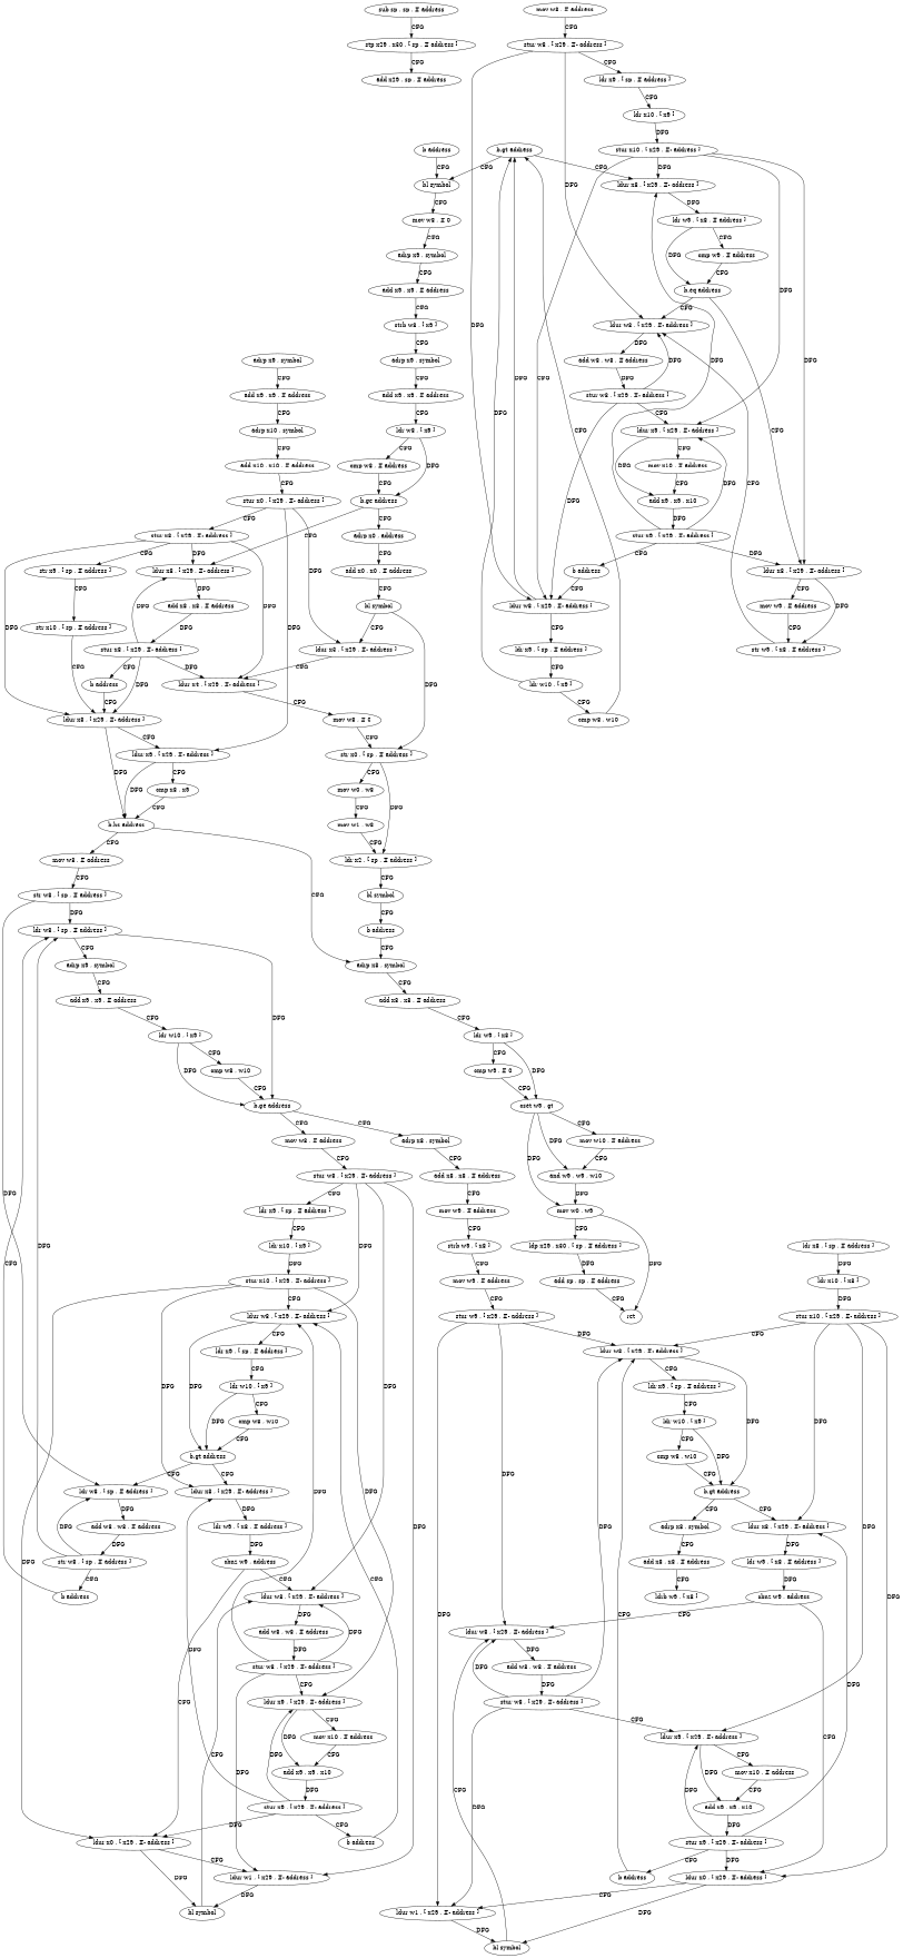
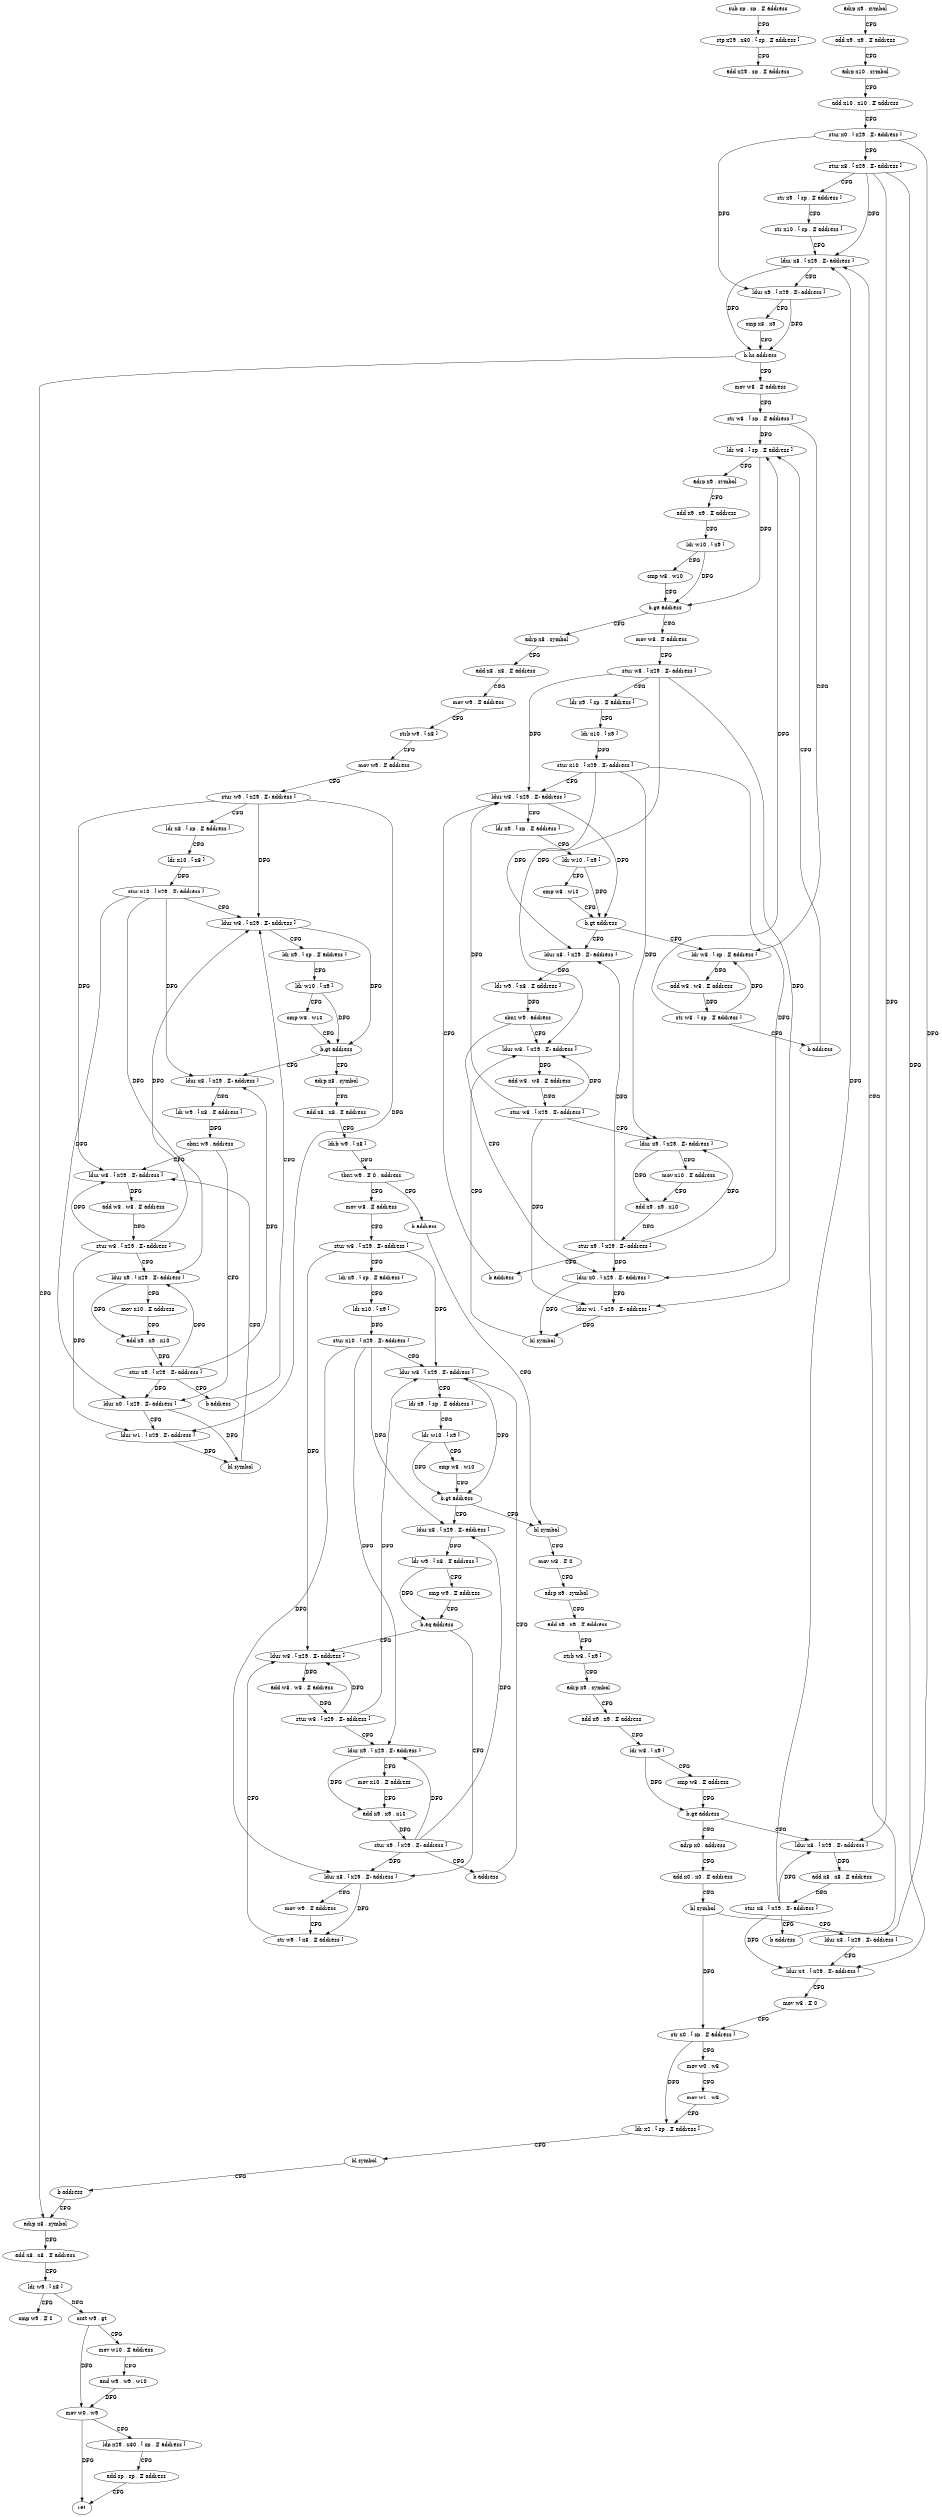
  digraph {
    n1 [label="sub sp , sp , # address"]
    n2 [label="stp x29 , x30 , [ sp , # address ]"]
    n3 [label="add x29 , sp , # address"]
    n4 [label="adrp x9 , symbol"]
    n5 [label="add x9 , x9 , # address"]
    n6 [label="adrp x10 , symbol"]
    n7 [label="add x10 , x10 , # address"]
    n8 [label="stur x0 , [ x29 , #- address ]"]
    n9 [label="stur x8 , [ x29 , #- address ]"]
    n10 [label="ldur x3 , [ x29 , #- address ]"]
    n11 [label="ldur x9 , [ x29 , #- address ]"]
    n12 [label="str x9 , [ sp , # address ]"]
    n13 [label="ldur x8 , [ x29 , #- address ]"]
    n14 [label="ldur x8 , [ x29 , #- address ]"]
    n15 [label="ldur x4 , [ x29 , #- address ]"]
    n16 [label="b.hs address"]
    n17 [label="cmp x8 , x9"]
    n18 [label="str x10 , [ sp , # address ]"]
    n19 [label="add x8 , x8 , # address"]
    n20 [label="mov w8 , # 0"]
    n21 [label="adrp x8 , symbol"]
    n22 [label="mov w8 , # address"]
    n23 [label="add x8 , x8 , # address"]
    n24 [label="ldr w9 , [ x8 ]"]
    n25 [label="cmp w9 , # 0"]
    n26 [label="cset w9 , gt"]
    n27 [label="mov w10 , # address"]
    n28 [label="and w9 , w9 , w10"]
    n29 [label="mov w0 , w9"]
    n30 [label="ldp x29 , x30 , [ sp , # address ]"]
    n31 [label=ret]
    n32 [label="add sp , sp , # address"]
    n33 [label="str w8 , [ sp , # address ]"]
    n34 [label="ldr w8 , [ sp , # address ]"]
    n35 [label="ldr w8 , [ sp , # address ]"]
    n36 [label="adrp x9 , symbol"]
    n37 [label="b.ge address"]
    n38 [label="add w8 , w8 , # address"]
    n39 [label="add x9 , x9 , # address"]
    n40 [label="adrp x8 , symbol"]
    n41 [label="mov w8 , # address"]
    n42 [label="add x8 , x8 , # address"]
    n43 [label="mov w9 , # address"]
    n44 [label="strb w9 , [ x8 ]"]
    n45 [label="mov w9 , # address"]
    n46 [label="stur w9 , [ x29 , #- address ]"]
    n47 [label="ldr x8 , [ sp , # address ]"]
    n48 [label="ldur w8 , [ x29 , #- address ]"]
    n49 [label="ldur w8 , [ x29 , #- address ]"]
    n50 [label="ldur w1 , [ x29 , #- address ]"]
    n51 [label="ldr x10 , [ x8 ]"]
    n52 [label="ldr x9 , [ sp , # address ]"]
    n53 [label="b.gt address"]
    n54 [label="add w8 , w8 , # address"]
    n55 [label="bl symbol"]
    n56 [label="stur x10 , [ x29 , #- address ]"]
    n57 [label="ldur x8 , [ x29 , #- address ]"]
    n58 [label="ldur x0 , [ x29 , #- address ]"]
    n59 [label="ldur x9 , [ x29 , #- address ]"]
    n60 [label="ldr w9 , [ x8 , # address ]"]
    n61 [label="mov x10 , # address"]
    n62 [label="add x9 , x9 , x10"]
    n63 [label="ldr w10 , [ x9 ]"]
    n64 [label="adrp x8 , symbol"]
    n65 [label="stur w8 , [ x29 , #- address ]"]
    n66 [label="ldr x9 , [ sp , # address ]"]
    n67 [label="ldur w8 , [ x29 , #- address ]"]
    n68 [label="ldur w8 , [ x29 , #- address ]"]
    n69 [label="ldur w1 , [ x29 , #- address ]"]
    n70 [label="ldr x10 , [ x9 ]"]
    n71 [label="ldr x9 , [ sp , # address ]"]
    n72 [label="b.gt address"]
    n73 [label="add w8 , w8 , # address"]
    n74 [label="bl symbol"]
    n75 [label="stur x10 , [ x29 , #- address ]"]
    n76 [label="ldur x8 , [ x29 , #- address ]"]
    n77 [label="ldur x0 , [ x29 , #- address ]"]
    n78 [label="ldur x9 , [ x29 , #- address ]"]
    n79 [label="ldr w9 , [ x8 , # address ]"]
    n80 [label="mov x10 , # address"]
    n81 [label="add x9 , x9 , x10"]
    n82 [label="ldr w10 , [ x9 ]"]
    n83 [label="add x8 , x8 , # address"]
    n84 [label="ldrb w9 , [ x8 ]"]
+   n85 [label="tbnz w9 , # 0 , address"]
    n86 [label="mov w8 , # address"]
    n87 [label="b address"]
    n88 [label="stur w8 , [ x29 , #- address ]"]
    n89 [label="bl symbol"]
    n90 [label="ldr x9 , [ sp , # address ]"]
    n91 [label="ldur w8 , [ x29 , #- address ]"]
    n92 [label="ldur w8 , [ x29 , #- address ]"]
    n93 [label="mov w8 , # 0"]
    n94 [label="cbnz w9 , address"]
    n95 [label="stur w8 , [ x29 , #- address ]"]
    n96 [label="str w8 , [ sp , # address ]"]
    n97 [label="b address"]
    n98 [label="cbnz w9 , address"]
    n99 [label="stur w8 , [ x29 , #- address ]"]
    n100 [label="ldr x10 , [ x9 ]"]
    n101 [label="ldr x9 , [ sp , # address ]"]
    n102 [label="b.gt address"]
    n103 [label="add w8 , w8 , # address"]
    n104 [label="stur x10 , [ x29 , #- address ]"]
    n105 [label="ldur x8 , [ x29 , #- address ]"]
    n106 [label="ldur x8 , [ x29 , #- address ]"]
    n107 [label="ldur x9 , [ x29 , #- address ]"]
    n108 [label="ldr w9 , [ x8 , # address ]"]
    n109 [label="mov w9 , # address"]
    n110 [label="str w9 , [ x8 , # address ]"]
    n111 [label="mov x10 , # address"]
    n112 [label="add x9 , x9 , x10"]
    n113 [label="ldr w10 , [ x9 ]"]
    n114 [label="adrp x9 , symbol"]
    n115 [label="stur x9 , [ x29 , #- address ]"]
    n116 [label="b address"]
    n117 [label="ldr w10 , [ x9 ]"]
    n118 [label="cmp w8 , w10"]
    n119 [label="stur x9 , [ x29 , #- address ]"]
    n120 [label="b address"]
    n121 [label="add x9 , x9 , # address"]
    n122 [label="strb w8 , [ x9 ]"]
    n123 [label="adrp x9 , symbol"]
    n124 [label="add x9 , x9 , # address"]
    n125 [label="ldr w8 , [ x9 ]"]
    n126 [label="cmp w8 , # address"]
    n127 [label="b.ge address"]
    n128 [label="adrp x0 , address"]
    n129 [label="add x0 , x0 , # address"]
    n130 [label="stur x8 , [ x29 , #- address ]"]
    n131 [label="bl symbol"]
    n132 [label="cmp w9 , # address"]
    n133 [label="b.eq address"]
    n134 [label="stur w8 , [ x29 , #- address ]"]
    n135 [label="cmp w8 , w10"]
    n136 [label="cmp w8 , w10"]
    n137 [label="b address"]
    n138 [label="str x0 , [ sp , # address ]"]
    n139 [label="mov w0 , w8"]
    n140 [label="ldr x2 , [ sp , # address ]"]
    n141 [label="mov w1 , w8"]
    n142 [label="bl symbol"]
    n143 [label="b address"]
    n144 [label="stur x9 , [ x29 , #- address ]"]
    n145 [label="b address"]
    n146 [label="cmp w8 , w10"]
    n1 -> n2 [label=CFG]
    n2 -> n3 [label=CFG]
    n4 -> n5 [label=CFG]
    n5 -> n6 [label=CFG]
    n6 -> n7 [label=CFG]
    n7 -> n8 [label=CFG]
    n8 -> n9 [label=CFG]
    n8 -> n10 [label=DFG]
    n8 -> n11 [label=DFG]
    n9 -> n12 [label=CFG]
    n9 -> n13 [label=DFG]
    n9 -> n14 [label=DFG]
    n9 -> n15 [label=DFG]
    n10 -> n15 [label=CFG]
    n11 -> n16 [label=DFG]
    n11 -> n17 [label=CFG]
    n12 -> n18 [label=CFG]
    n13 -> n11 [label=CFG]
    n13 -> n16 [label=DFG]
    n14 -> n19 [label=DFG]
    n15 -> n20 [label=CFG]
    n16 -> n21 [label=CFG]
    n16 -> n22 [label=CFG]
    n17 -> n16 [label=CFG]
    n18 -> n13 [label=CFG]
    n19 -> n130 [label=DFG]
    n20 -> n138 [label=CFG]
    n21 -> n23 [label=CFG]
    n22 -> n33 [label=CFG]
    n23 -> n24 [label=CFG]
    n24 -> n25 [label=CFG]
    n24 -> n26 [label=DFG]
-   n25 -> n26 [label=CFG]
    n26 -> n27 [label=CFG]
-   n26 -> n28 [label=DFG]
    n26 -> n29 [label=DFG]
    n27 -> n28 [label=CFG]
    n28 -> n29 [label=DFG]
    n29 -> n30 [label=CFG]
    n29 -> n31 [label=DFG]
-   n30 -> n32 [label=DFG]
+   n30 -> n32 [label=CFG]
    n32 -> n31 [label=CFG]
    n33 -> n34 [label=DFG]
    n33 -> n35 [label=DFG]
    n34 -> n36 [label=CFG]
    n34 -> n37 [label=DFG]
    n35 -> n38 [label=DFG]
    n36 -> n39 [label=CFG]
    n37 -> n40 [label=CFG]
    n37 -> n41 [label=CFG]
    n38 -> n96 [label=DFG]
    n39 -> n117 [label=CFG]
    n40 -> n42 [label=CFG]
    n41 -> n65 [label=CFG]
    n42 -> n43 [label=CFG]
    n43 -> n44 [label=CFG]
    n44 -> n45 [label=CFG]
    n45 -> n46 [label=CFG]
+   n46 -> n47 [label=CFG]
    n46 -> n48 [label=DFG]
    n46 -> n49 [label=DFG]
    n46 -> n50 [label=DFG]
-   n47 -> n51 [label=DFG]
+   n47 -> n51 [label=CFG]
    n48 -> n52 [label=CFG]
    n48 -> n53 [label=DFG]
    n49 -> n54 [label=DFG]
    n50 -> n55 [label=DFG]
    n51 -> n56 [label=DFG]
    n52 -> n63 [label=CFG]
    n53 -> n57 [label=CFG]
    n53 -> n64 [label=CFG]
    n54 -> n95 [label=DFG]
    n55 -> n49 [label=CFG]
    n56 -> n48 [label=CFG]
    n56 -> n57 [label=DFG]
    n56 -> n58 [label=DFG]
    n56 -> n59 [label=DFG]
    n57 -> n60 [label=DFG]
    n58 -> n50 [label=CFG]
    n58 -> n55 [label=DFG]
    n59 -> n61 [label=CFG]
    n59 -> n62 [label=DFG]
    n60 -> n94 [label=DFG]
    n61 -> n62 [label=CFG]
    n62 -> n115 [label=DFG]
    n63 -> n53 [label=DFG]
    n63 -> n135 [label=CFG]
    n64 -> n83 [label=CFG]
    n65 -> n66 [label=CFG]
    n65 -> n67 [label=DFG]
    n65 -> n68 [label=DFG]
    n65 -> n69 [label=DFG]
    n66 -> n70 [label=CFG]
    n67 -> n71 [label=CFG]
    n67 -> n72 [label=DFG]
    n68 -> n73 [label=DFG]
    n69 -> n74 [label=DFG]
    n70 -> n75 [label=DFG]
    n71 -> n82 [label=CFG]
    n72 -> n35 [label=CFG]
    n72 -> n76 [label=CFG]
    n73 -> n99 [label=DFG]
    n74 -> n68 [label=CFG]
    n75 -> n67 [label=CFG]
    n75 -> n76 [label=DFG]
    n75 -> n77 [label=DFG]
    n75 -> n78 [label=DFG]
    n76 -> n79 [label=DFG]
    n77 -> n69 [label=CFG]
    n77 -> n74 [label=DFG]
    n78 -> n80 [label=CFG]
    n78 -> n81 [label=DFG]
    n79 -> n98 [label=DFG]
    n80 -> n81 [label=CFG]
    n81 -> n119 [label=DFG]
    n82 -> n72 [label=DFG]
    n82 -> n136 [label=CFG]
    n83 -> n84 [label=CFG]
+   n84 -> n85 [label=DFG]
+   n85 -> n86 [label=CFG]
+   n85 -> n87 [label=CFG]
    n86 -> n88 [label=CFG]
    n87 -> n89 [label=CFG]
    n88 -> n90 [label=CFG]
    n88 -> n91 [label=DFG]
    n88 -> n92 [label=DFG]
    n89 -> n93 [label=CFG]
    n90 -> n100 [label=CFG]
    n91 -> n101 [label=CFG]
    n91 -> n102 [label=DFG]
    n92 -> n103 [label=DFG]
    n93 -> n114 [label=CFG]
    n94 -> n49 [label=CFG]
    n94 -> n58 [label=CFG]
    n95 -> n48 [label=DFG]
    n95 -> n49 [label=DFG]
    n95 -> n50 [label=DFG]
    n95 -> n59 [label=CFG]
    n96 -> n34 [label=DFG]
    n96 -> n35 [label=DFG]
    n96 -> n97 [label=CFG]
    n97 -> n34 [label=CFG]
    n98 -> n68 [label=CFG]
    n98 -> n77 [label=CFG]
    n99 -> n67 [label=DFG]
    n99 -> n68 [label=DFG]
    n99 -> n69 [label=DFG]
    n99 -> n78 [label=CFG]
    n100 -> n104 [label=DFG]
    n101 -> n113 [label=CFG]
    n102 -> n89 [label=CFG]
    n102 -> n105 [label=CFG]
    n103 -> n134 [label=DFG]
    n104 -> n91 [label=CFG]
    n104 -> n105 [label=DFG]
    n104 -> n106 [label=DFG]
    n104 -> n107 [label=DFG]
    n105 -> n108 [label=DFG]
    n106 -> n109 [label=CFG]
    n106 -> n110 [label=DFG]
    n107 -> n111 [label=CFG]
    n107 -> n112 [label=DFG]
    n108 -> n132 [label=CFG]
    n108 -> n133 [label=DFG]
    n109 -> n110 [label=CFG]
    n110 -> n92 [label=CFG]
    n111 -> n112 [label=CFG]
    n112 -> n144 [label=DFG]
    n113 -> n102 [label=DFG]
    n113 -> n146 [label=CFG]
    n114 -> n121 [label=CFG]
    n115 -> n57 [label=DFG]
    n115 -> n58 [label=DFG]
    n115 -> n59 [label=DFG]
    n115 -> n116 [label=CFG]
    n116 -> n48 [label=CFG]
    n117 -> n37 [label=DFG]
    n117 -> n118 [label=CFG]
    n118 -> n37 [label=CFG]
    n119 -> n76 [label=DFG]
    n119 -> n77 [label=DFG]
    n119 -> n78 [label=DFG]
    n119 -> n120 [label=CFG]
    n120 -> n67 [label=CFG]
    n121 -> n122 [label=CFG]
    n122 -> n123 [label=CFG]
    n123 -> n124 [label=CFG]
    n124 -> n125 [label=CFG]
    n125 -> n126 [label=CFG]
    n125 -> n127 [label=DFG]
    n126 -> n127 [label=CFG]
    n127 -> n14 [label=CFG]
    n127 -> n128 [label=CFG]
    n128 -> n129 [label=CFG]
    n129 -> n131 [label=CFG]
    n130 -> n13 [label=DFG]
    n130 -> n14 [label=DFG]
    n130 -> n15 [label=DFG]
    n130 -> n137 [label=CFG]
    n131 -> n10 [label=CFG]
    n131 -> n138 [label=DFG]
    n132 -> n133 [label=CFG]
    n133 -> n92 [label=CFG]
    n133 -> n106 [label=CFG]
    n134 -> n91 [label=DFG]
    n134 -> n92 [label=DFG]
    n134 -> n107 [label=CFG]
    n135 -> n53 [label=CFG]
    n136 -> n72 [label=CFG]
    n137 -> n13 [label=CFG]
    n138 -> n139 [label=CFG]
    n138 -> n140 [label=DFG]
    n139 -> n141 [label=CFG]
    n140 -> n142 [label=CFG]
    n141 -> n140 [label=CFG]
    n142 -> n143 [label=CFG]
    n143 -> n21 [label=CFG]
    n144 -> n105 [label=DFG]
    n144 -> n106 [label=DFG]
    n144 -> n107 [label=DFG]
    n144 -> n145 [label=CFG]
    n145 -> n91 [label=CFG]
    n146 -> n102 [label=CFG]
  }
